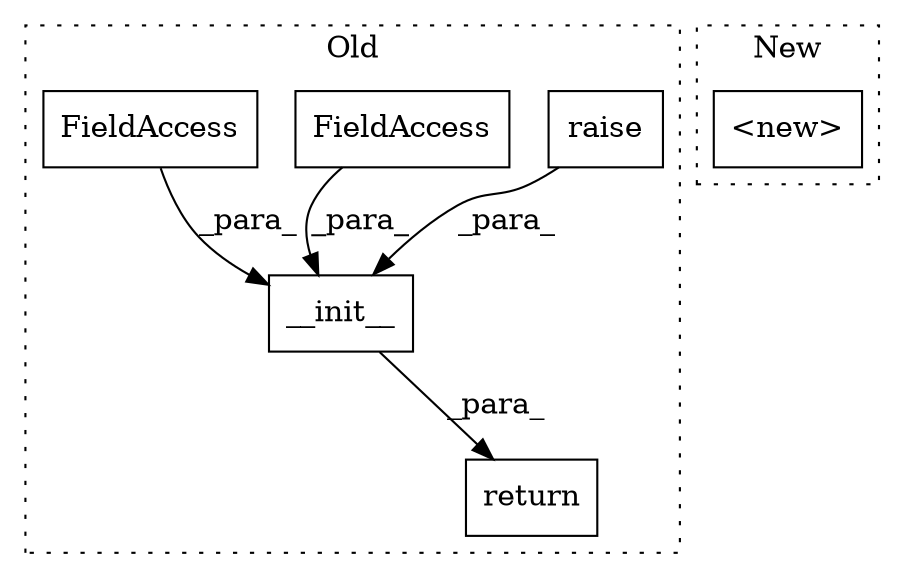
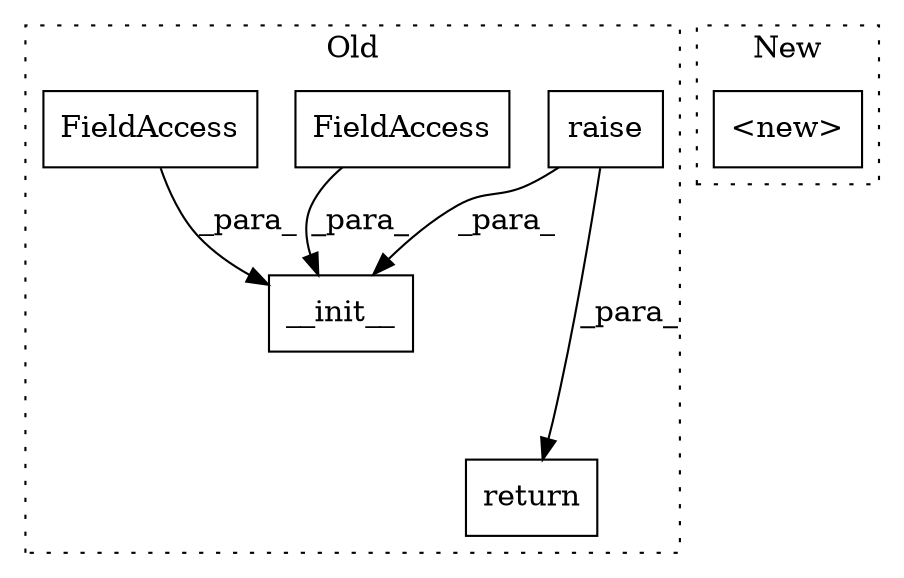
  digraph {
    node [a=32 shape=box]
    n1 [l="6,1" label=raise s="7986,8011"]
    n2 [a=41 l=7 label=return s=7979]
    n3 [l="9,1" label=__init__ s="8013,8051"]
    n4 [a=22 l=5 label=FieldAccess s=8039]
    n5 [a=22 l=4 label=FieldAccess s=8034]
    n6 [a=46 l="6,2" label="<new>" s="7828,7853"]
    subgraph cluster_1 {
      label=Old
      style=dotted
      n1
      n2
      n3
      n4
      n5
    }
    subgraph cluster_2 {
      label=New
      style=dotted
      n6
    }
    n1 -> n3 [label=_para_]
-   n3 -> n2 [label=_para_]
+   n1 -> n2 [label=_para_]
    n4 -> n3 [label=_para_]
    n5 -> n3 [label=_para_]
  }
